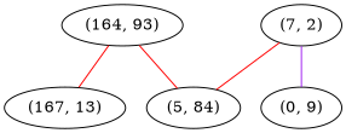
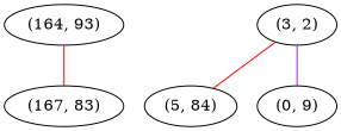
  graph {
    edge [color=red weight=1]
    "(164, 93)"
-   "(167, 13)"
+   "(167, 13)" [label="(167, 83)"]
    "(5, 84)"
-   "(3, 2)" [label="(7, 2)"]
+   "(3, 2)"
    n5 [label="(0, 9)"]
    "(164, 93)" -- "(167, 13)"
-   "(164, 93)" -- "(5, 84)"
    "(3, 2)" -- "(5, 84)"
    "(3, 2)" -- n5 [color=purple weight=4]
  }
